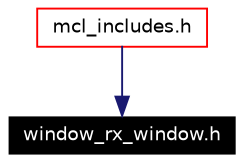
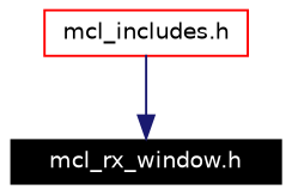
  digraph {
    node [fontname=Helvetica fontsize=10 shape=record]
-   n1 [color=white fillcolor=black fontcolor=white height=0.2 label="window_rx_window.h" style=filled width=0.4]
+   n1 [color=white fillcolor=black fontcolor=white height=0.2 label="mcl_rx_window.h" style=filled width=0.4]
    n2 [color=red height=0.2 label="mcl_includes.h" width=0.4]
    n2 -> n1 [color=midnightblue fontname=Helvetica fontsize=10 labelfontname=Helvetica labelfontsize=10 style=solid]
  }
